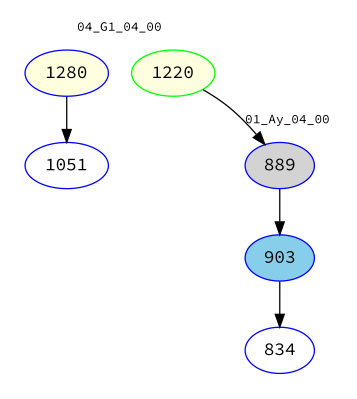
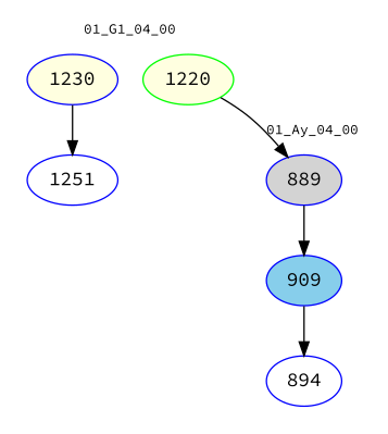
  digraph {
    fontname="Source Code Pro"
    node [color=blue fillcolor=white fontname="Source Code Pro" style=filled]
    edge [color=black fontname="Source Code Pro"]
    n1 [fillcolor=lightgrey label=889]
-   n2 [fillcolor=skyblue label=903]
-   n3 [label=834]
+   n2 [fillcolor=skyblue label=909]
+   n3 [label=894]
    n4 [color=green fillcolor=lightyellow label=1220]
-   n5 [fillcolor=lightyellow label=1280]
-   n6 [label=1051]
+   n5 [fillcolor=lightyellow label=1230]
+   n6 [label=1251]
    subgraph cluster_1 {
      color=white
      fontsize=10
      label="01_Ay_04_00"
      n1
      n2
      n3
    }
    subgraph cluster_2 {
      color=white
      fontsize=10
-     label="04_G1_04_00"
+     label="01_G1_04_00"
      n4
      n5
      n6
    }
    n1 -> n2
    n2 -> n3
    n4 -> n1
    n5 -> n6
  }
